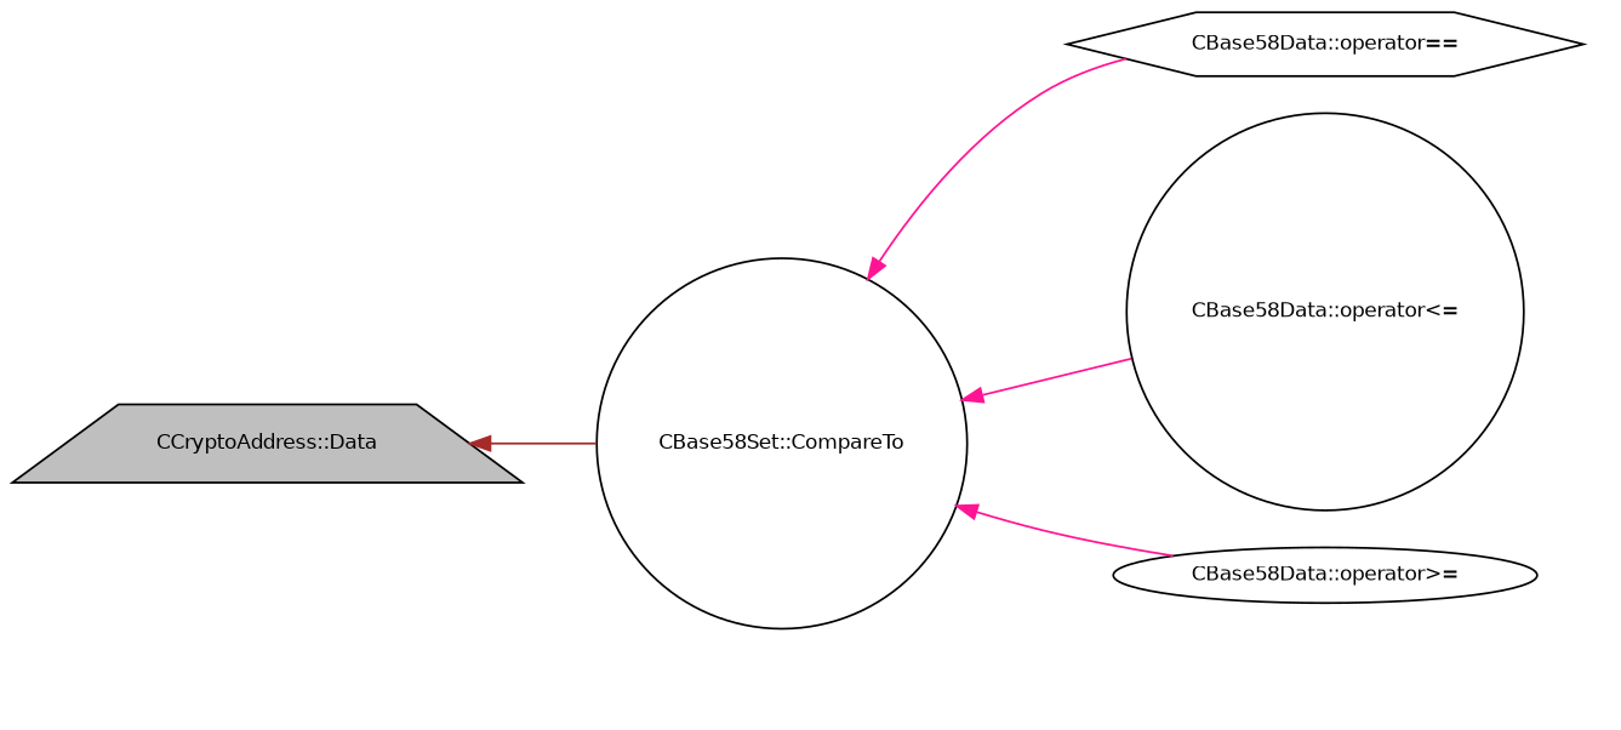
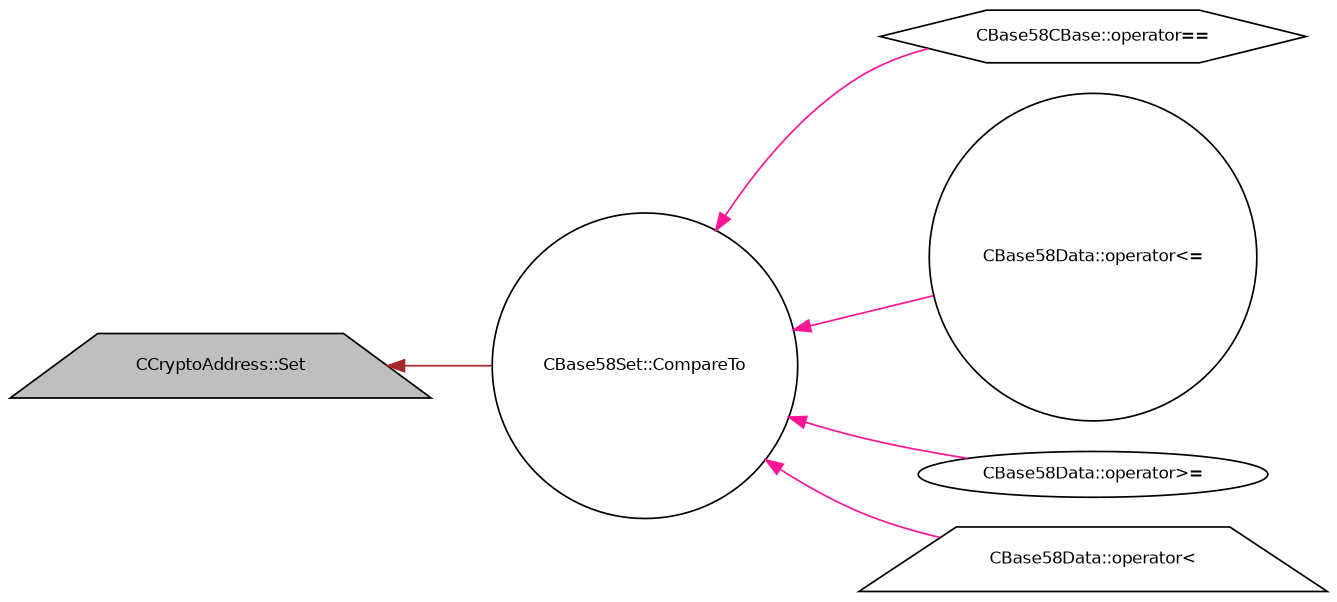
  digraph {
    rankdir=LR
    node [color=black fillcolor=white fontname=Helvetica fontsize=10 shape=trapezium style=filled]
    edge [color=deeppink dir=back fontname=Helvetica fontsize=10 labelfontname=Helvetica labelfontsize=10 style=solid]
-   n1 [fillcolor=grey75 fontcolor=black height=0.2 label="CCryptoAddress::Data" width=0.4]
+   n1 [fillcolor=grey75 fontcolor=black height=0.2 label="CCryptoAddress::Set" width=0.4]
    n2 [height=0.2 label="CBase58Set::CompareTo" shape=circle width=0.4]
-   n3 [height=0.2 label="CBase58Data::operator==" shape=hexagon width=0.4]
+   n3 [height=0.2 label="CBase58CBase::operator==" shape=hexagon width=0.4]
    n4 [height=0.2 label="CBase58Data::operator\<=" shape=circle width=0.4]
    n5 [height=0.2 label="CBase58Data::operator\>=" shape=ellipse width=0.4]
+   n6 [height=0.2 label="CBase58Data::operator\<" width=0.4]
    n1 -> n2 [color=brown]
    n2 -> n3
    n2 -> n4
    n2 -> n5
+   n2 -> n6
  }
